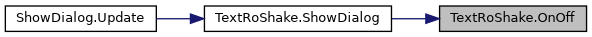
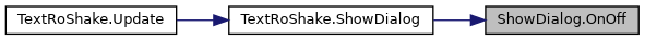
  digraph {
    rankdir=RL
    node [color=black fillcolor=white fontname=Helvetica fontsize=10 shape=record style=filled]
    edge [color=midnightblue dir=back fontname=Helvetica fontsize=10 labelfontname=Helvetica labelfontsize=10 style=solid]
-   n1 [fillcolor=grey75 fontcolor=black height=0.2 label="TextRoShake.OnOff" width=0.4]
+   n1 [fillcolor=grey75 fontcolor=black height=0.2 label="ShowDialog.OnOff" width=0.4]
    n2 [height=0.2 label="TextRoShake.ShowDialog" width=0.4]
-   n3 [height=0.2 label="ShowDialog.Update" width=0.4]
+   n3 [height=0.2 label="TextRoShake.Update" width=0.4]
    n1 -> n2
    n2 -> n3
  }
